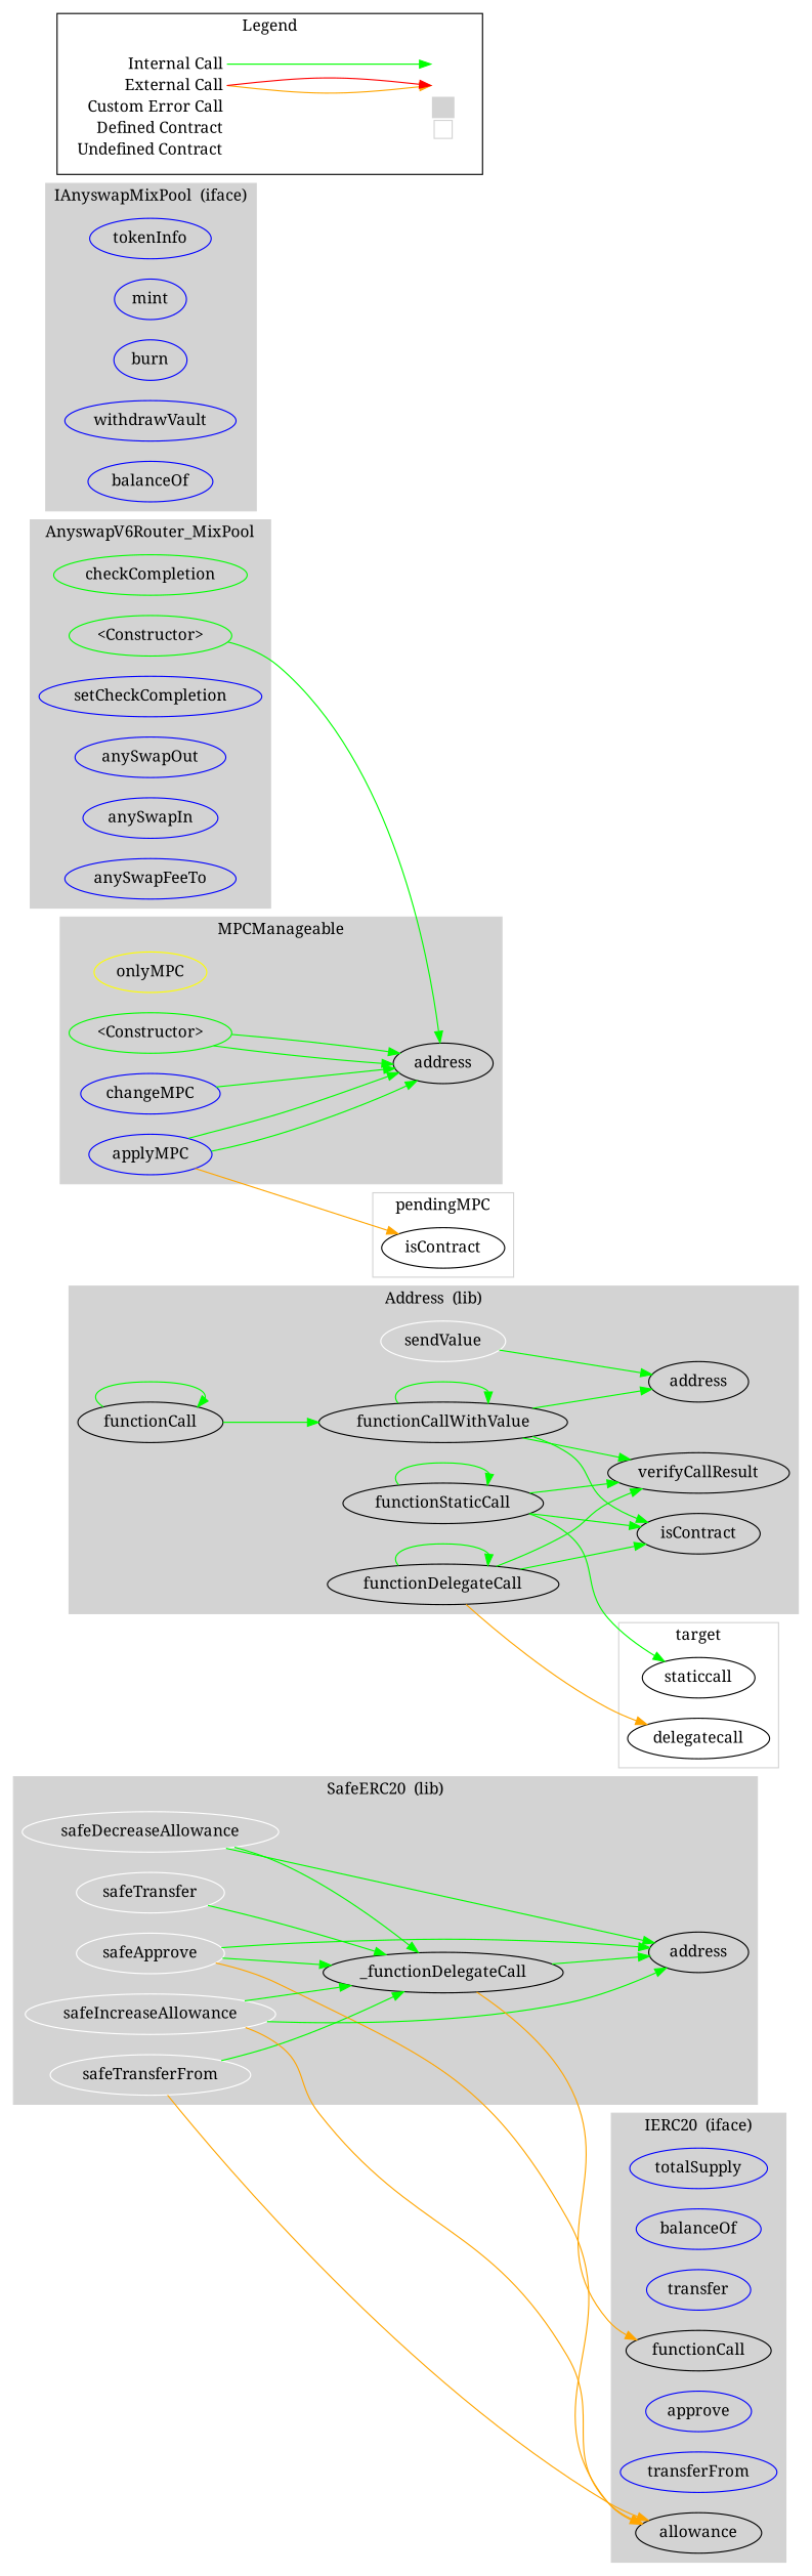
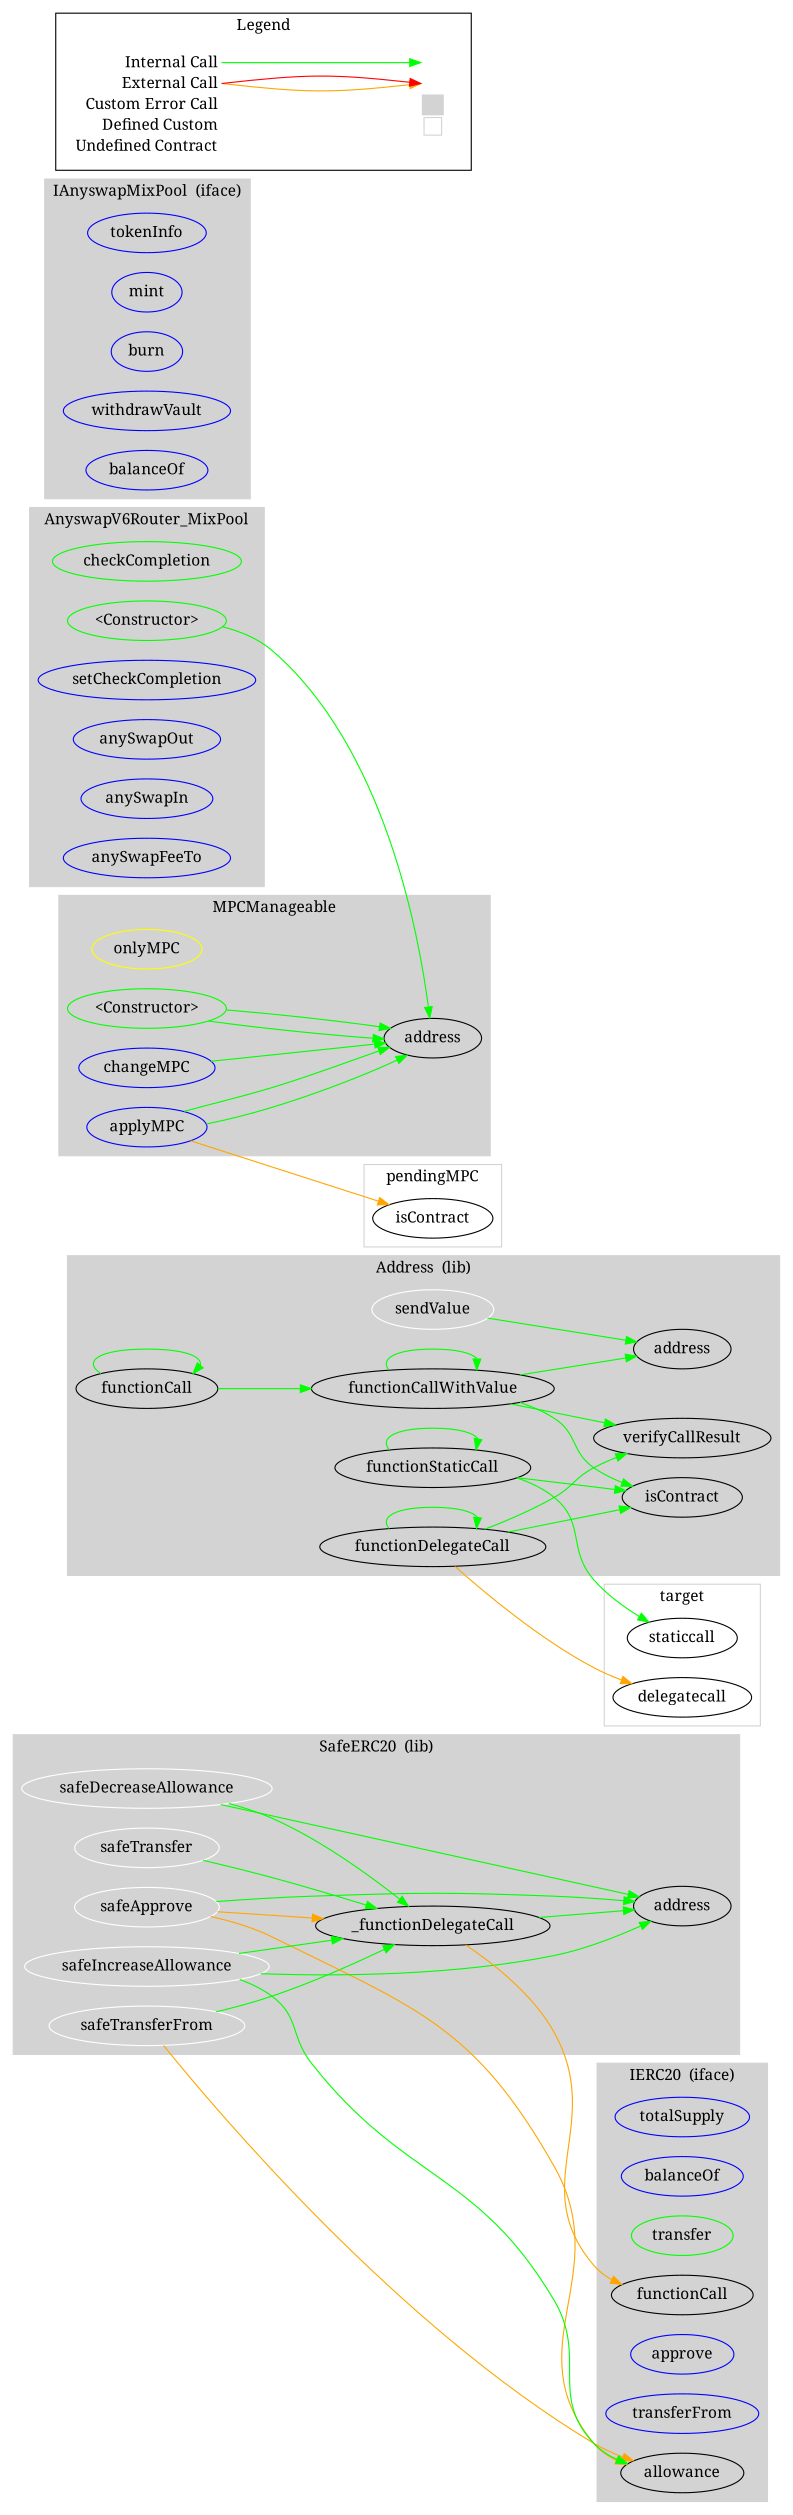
  digraph {
    compound=true
    fontname="Noto Serif"
    rankdir=LR
    node [fontname="Noto Serif"]
    edge [color=green fontname="Noto Serif"]
    n1 [color=blue label=totalSupply]
    n2 [color=blue label=balanceOf]
-   n3 [color=blue label=transfer]
+   n3 [color=green label=transfer]
    n4 [label=allowance]
    n5 [color=blue label=approve]
    n6 [color=blue label=transferFrom]
    n7 [label=functionCall]
    n8 [label=isContract]
    n9 [color=white label=sendValue]
    n10 [label=functionCall]
    n11 [label=functionCallWithValue]
    n12 [label=functionStaticCall]
    n13 [label=functionDelegateCall]
    n14 [label=verifyCallResult]
    n15 [label=address]
    n16 [color=white label=safeTransfer]
    n17 [color=white label=safeTransferFrom]
    n18 [color=white label=safeApprove]
    n19 [color=white label=safeIncreaseAllowance]
    n20 [color=white label=safeDecreaseAllowance]
    n21 [label=_functionDelegateCall]
    n22 [label=address]
    n23 [color=yellow label=onlyMPC]
    n24 [color=green label="<Constructor>"]
    n25 [color=blue label=changeMPC]
    n26 [color=blue label=applyMPC]
    n27 [label=address]
    n28 [color=blue label=tokenInfo]
    n29 [color=blue label=mint]
    n30 [color=blue label=burn]
    n31 [color=blue label=withdrawVault]
    n32 [color=blue label=balanceOf]
    n33 [color=green label=checkCompletion]
    n34 [color=green label="<Constructor>"]
    n35 [color=blue label=setCheckCompletion]
    n36 [color=blue label=anySwapOut]
    n37 [color=blue label=anySwapIn]
    n38 [color=blue label=anySwapFeeTo]
-   n39 [label=<<table border="0" cellpadding="2" cellspacing="0" cellborder="0">   <tr><td align="right" port="i1">Internal Call</td></tr>   <tr><td align="right" port="i2">External Call</td></tr>   <tr><td align="right" port="i2">Custom Error Call</td></tr>   <tr><td align="right" port="i3">Defined Contract</td></tr>   <tr><td align="right" port="i4">Undefined Contract</td></tr>   </table>> shape=plaintext]
+   n39 [label=<<table border="0" cellpadding="2" cellspacing="0" cellborder="0">   <tr><td align="right" port="i1">Internal Call</td></tr>   <tr><td align="right" port="i2">External Call</td></tr>   <tr><td align="right" port="i2">Custom Error Call</td></tr>   <tr><td align="right" port="i3">Defined Custom</td></tr>   <tr><td align="right" port="i4">Undefined Contract</td></tr>   </table>> shape=plaintext]
    n40 [label=<<table border="0" cellpadding="2" cellspacing="0" cellborder="0">   <tr><td port="i1">&nbsp;&nbsp;&nbsp;</td></tr>   <tr><td port="i2">&nbsp;&nbsp;&nbsp;</td></tr>   <tr><td port="i3" bgcolor="lightgray">&nbsp;&nbsp;&nbsp;</td></tr>   <tr><td port="i4">     <table border="1" cellborder="0" cellspacing="0" cellpadding="7" color="lightgray">       <tr>        <td></td>       </tr>      </table>   </td></tr>   </table>> shape=plaintext]
    n41 [label=staticcall]
    n42 [label=delegatecall]
    n43 [label=isContract]
    subgraph cluster_1 {
      bgcolor=lightgray
      color=lightgray
      label="IERC20  (iface)"
      style=filled
      n1
      n2
      n3
      n4
      n5
      n6
      n7
    }
    subgraph cluster_2 {
      bgcolor=lightgray
      color=lightgray
      label="Address  (lib)"
      style=filled
      n8
      n9
      n10
      n11
      n12
      n13
      n14
      n15
    }
    subgraph cluster_3 {
      bgcolor=lightgray
      color=lightgray
      label="SafeERC20  (lib)"
      style=filled
      n16
      n17
      n18
      n19
      n20
      n21
      n22
    }
    subgraph cluster_4 {
      bgcolor=lightgray
      color=lightgray
      label=MPCManageable
      style=filled
      n23
      n24
      n25
      n26
      n27
    }
    subgraph cluster_5 {
      bgcolor=lightgray
      color=lightgray
      label="IAnyswapMixPool  (iface)"
      style=filled
      n28
      n29
      n30
      n31
      n32
    }
    subgraph cluster_6 {
      bgcolor=lightgray
      color=lightgray
      label=AnyswapV6Router_MixPool
      style=filled
      n33
      n34
      n35
      n36
      n37
      n38
    }
    subgraph cluster_7 {
      label=Legend
      n39
      n40
    }
    subgraph cluster_8 {
      color=lightgray
      label=target
      n41
      n42
    }
    subgraph cluster_9 {
      color=lightgray
      label=pendingMPC
      n43
    }
    n9 -> n15
    n10 -> n10
    n10 -> n11
    n11 -> n8
    n11 -> n11
    n11 -> n14
    n11 -> n15
    n12 -> n8
    n12 -> n12
-   n12 -> n14
    n12 -> n41
    n13 -> n8
    n13 -> n13
    n13 -> n14
    n13 -> n42 [color=orange]
    n16 -> n21
    n17 -> n4 [color=orange]
    n17 -> n21
    n18 -> n4 [color=orange]
-   n18 -> n21
+   n18 -> n21 [color=orange]
    n18 -> n22
-   n19 -> n4 [color=orange]
+   n19 -> n4
    n19 -> n21
    n19 -> n22
    n20 -> n21
    n20 -> n22
    n21 -> n7 [color=orange]
    n21 -> n22
    n24 -> n27
    n24 -> n27
    n25 -> n27
    n26 -> n27
    n26 -> n27
    n26 -> n43 [color=orange]
    n34 -> n27
    n39 -> n40 [headport="i1:w" tailport="i1:e"]
    n39 -> n40 [color=orange headport="i2:w" tailport="i2:e"]
    n39 -> n40 [color=red headport="i2:w" tailport="i2:e"]
  }
